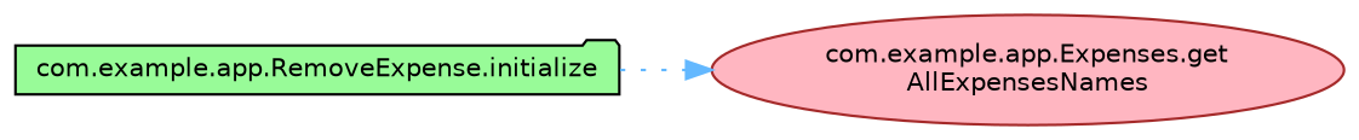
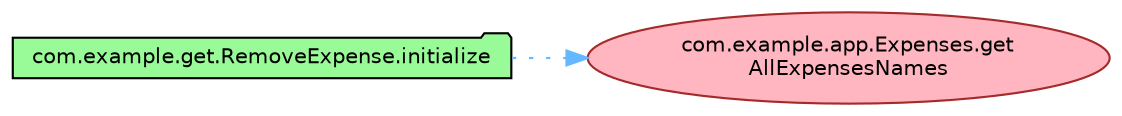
  digraph {
    rankdir=LR
    node [fontname=Helvetica fontsize=10 style=filled]
-   n1 [color=black fillcolor=palegreen fontcolor=black height=0.2 label="com.example.app.RemoveExpense.initialize" shape=folder width=0.4]
+   n1 [color=black fillcolor=palegreen fontcolor=black height=0.2 label="com.example.get.RemoveExpense.initialize" shape=folder width=0.4]
    n2 [color=brown fillcolor=lightpink height=0.2 label="com.example.app.Expenses.get\lAllExpensesNames" shape=ellipse width=0.4]
    n1 -> n2 [color=steelblue1 fontname=Helvetica fontsize=10 labelfontname=Helvetica labelfontsize=10 style=dotted]
  }
